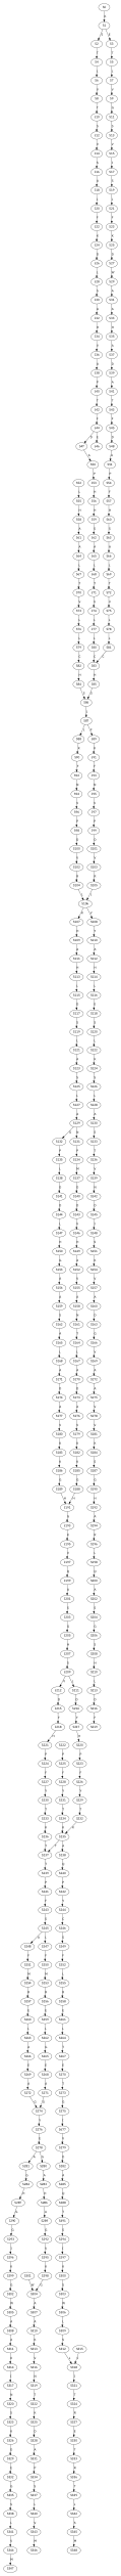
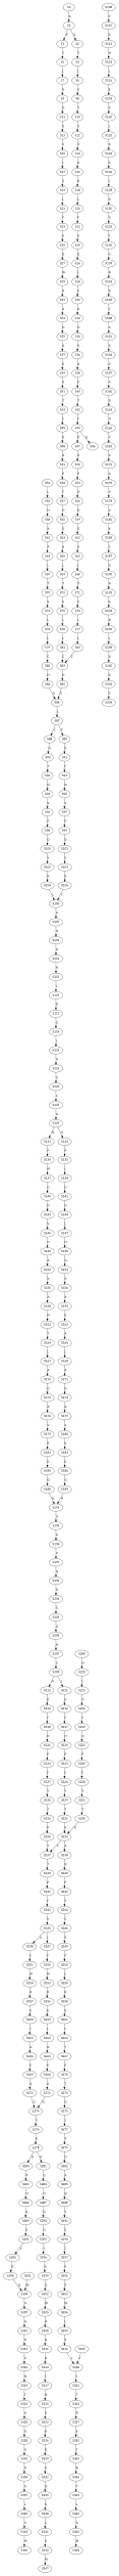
  strict digraph {
    fontname="IBM Plex Sans"
    node [fontname="IBM Plex Sans"]
    edge [fontname="IBM Plex Sans"]
    S0
    S1
    S2
    S3
    S4
    S5
    S6
    S7
    S8
    S9
    S10
    S11
    S12
    S13
    S14
    S15
    S16
    S17
    S18
    S19
    S20
    S21
    S22
    S23
    S24
    S25
    S26
    S27
    S28
    S29
    S30
    S31
    S32
    S33
    S34
    S35
    S36
    S37
    S38
    S39
    S40
    S41
    S42
    S43
    S44
    S45
    S46
    S47
    S48
    S50
    S51
    S53
    S54
    S52
    S55
    S56
    S57
    S58
    S59
    S60
    S61
    S62
    S63
    S64
    S65
    S66
    S67
    S68
    S69
    S70
    S71
    S72
    S73
    S74
    S75
    S76
    S77
    S78
    S79
    S80
    S81
    S82
    S83
    S84
    S85
    S86
    S87
    S88
    S89
    S90
    S91
    S92
    S93
    S94
    S95
    S96
    S97
    S98
    S99
    S100
    S101
    S102
    S103
    S104
    S105
    S106
    S107
    S108
    S109
    S110
    S111
    S112
    S113
    S114
    S115
    S116
    S117
    S118
    S119
    S120
    S121
    S122
    S123
    S124
    S125
    S126
    S127
    S128
    S129
    S130
    S131
    S132
    S133
    S134
    S135
    S136
    S137
    S138
    S139
    S140
    S141
    S142
    S143
    S144
    S145
    S146
    S147
    S148
    S149
    S150
    S151
    S152
    S153
    S154
    S155
    S156
    S157
    S158
    S159
    S160
    S161
    S162
    S163
    S164
    S165
    S166
    S167
    S168
    S169
    S170
    S171
    S172
    S173
    S174
    S175
    S176
    S177
    S178
    S179
    S180
    S181
    S182
    S183
    S184
    S185
    S186
    S187
    S188
    S189
    S190
    S191
    S192
    S193
    S194
    S195
    S196
    S197
    S198
    S199
    S200
    S201
    S202
    S203
    S204
    S205
-   S206
    S207
    S208
    S209
    S210
    S211
    S212
    S213
    S214
    S215
    S216
    S217
    S218
    S219
    S220
    S221
    S222
    S223
    S224
    S225
    S226
    S227
    S228
    S229
    S230
    S231
    S232
    S233
    S234
    S235
    S236
    S237
    S238
    S239
    S240
    S241
    S242
    S243
    S244
    S245
    S246
    S247
    S248
    S249
    S250
    S251
    S252
    S253
    S254
    S255
    S256
    S257
    S258
    S259
    S260
    S261
    S262
    S263
    S264
    S265
    S266
    S267
    S268
    S269
    S270
    S271
    S272
    S273
    S274
    S275
    S276
    n277 [label=S677]
    S278
    S279
    S280
    S281
    S282
    S283
    S284
    S285
    S286
    S287
    S288
    S289
    S290
    n291 [label=S491]
    S292
    S293
    S294
    S295
    S296
    S297
    S298
    S299
    S300
    S304
    S302
    S303
    S301
    S305
    S306
    S307
    S308
    S309
    S310
    S311
    S312
    S313
    S314
    S318
    S316
    S317
    S315
    S319
    S320
    S321
    S322
    S323
    S324
    S325
    S326
    S327
    S328
    S329
    S330
    S331
    S332
    S333
    S334
    S335
    S336
    S337
    S338
    S339
    S340
    S341
    S342
    S343
    S344
    S345
    S346
    S347
    S348
    S0 -> S1 [label=K]
    S1 -> S2 [label=S]
    S1 -> S3 [label=E]
    S2 -> S4 [label=T]
    S3 -> S5 [label=T]
    S4 -> S6 [label=L]
    S5 -> S7 [label=L]
    S6 -> S8 [label=V]
    S7 -> S9 [label=V]
    S8 -> S10 [label=T]
    S9 -> S11 [label=G]
    S10 -> S12 [label=S]
    S11 -> S13 [label=S]
    S12 -> S14 [label=V]
    S13 -> S15 [label=V]
    S14 -> S16 [label=S]
    S15 -> S17 [label=I]
    S16 -> S18 [label=A]
    S17 -> S19 [label=S]
    S18 -> S20 [label=L]
    S19 -> S21 [label=L]
    S20 -> S22 [label=F]
    S21 -> S23 [label=F]
    S22 -> S24 [label=K]
    S23 -> S25 [label=K]
    S24 -> S26 [label=D]
    S25 -> S27 [label=D]
    S26 -> S28 [label=L]
    S27 -> S29 [label=W]
    S28 -> S30 [label=S]
    S29 -> S31 [label=A]
    S30 -> S32 [label=A]
    S31 -> S33 [label=A]
    S32 -> S34 [label=H]
    S33 -> S35 [label=H]
    S34 -> S36 [label=V]
    S35 -> S37 [label=A]
    S36 -> S38 [label=A]
    S37 -> S39 [label=D]
    S38 -> S40 [label=P]
    S39 -> S41 [label=A]
    S40 -> S42 [label=T]
    S41 -> S43 [label=T]
    S42 -> S44 [label=F]
    S43 -> S45 [label=F]
    S44 -> S46 [label=E]
    S44 -> S47 [label=D]
    S45 -> S48 [label=D]
    S47 -> S50 [label=A]
    S48 -> S51 [label=A]
    S50 -> S53 [label=P]
    S51 -> S54 [label=P]
    S53 -> S56 [label=H]
    S54 -> S57 [label=F]
    S52 -> S55 [label=L]
    S55 -> S58 [label=H]
    S56 -> S59 [label=H]
    S57 -> S60 [label=H]
    S58 -> S61 [label=A]
    S59 -> S62 [label=S]
    S60 -> S63 [label=S]
    S61 -> S64 [label=A]
    S62 -> S65 [label=A]
    S63 -> S66 [label=A]
    S64 -> S67 [label=L]
    S65 -> S68 [label=L]
    S66 -> S69 [label=L]
    S67 -> S70 [label=T]
    S68 -> S71 [label=T]
    S69 -> S72 [label=T]
    S70 -> S73 [label=V]
    S71 -> S74 [label=V]
    S72 -> S75 [label=V]
    S73 -> S76 [label=L]
    S74 -> S77 [label=L]
    S75 -> S78 [label=L]
    S76 -> S79 [label=L]
    S77 -> S80 [label=L]
    S78 -> S81 [label=L]
    S79 -> S82 [label=C]
    S80 -> S83 [label=C]
    S81 -> S83 [label=C]
    S82 -> S84 [label=H]
    S83 -> S85 [label=H]
    S84 -> S86 [label=S]
    S85 -> S86 [label=S]
    S86 -> S87 [label=L]
    S87 -> S88 [label=L]
    S87 -> S89 [label=F]
    S88 -> S90 [label=K]
    S89 -> S91 [label=K]
    S90 -> S92 [label=F]
    S91 -> S93 [label=F]
    S92 -> S94 [label=N]
    S93 -> S95 [label=N]
    S94 -> S96 [label=V]
    S95 -> S97 [label=V]
    S96 -> S98 [label=P]
    S97 -> S99 [label=P]
    S98 -> S100 [label=D]
    S99 -> S101 [label=D]
    S100 -> S102 [label=V]
    S101 -> S103 [label=V]
    S102 -> S104 [label=R]
    S103 -> S105 [label=R]
    S104 -> S106 [label=L]
    S105 -> S106 [label=L]
    S106 -> S107 [label=K]
-   S106 -> S108 [label=V]
    S107 -> S109 [label=H]
    S108 -> S110 [label=Y]
    S109 -> S111 [label=A]
    S110 -> S112 [label=A]
    S111 -> S113 [label=H]
    S112 -> S114 [label=H]
    S113 -> S115 [label=L]
    S114 -> S116 [label=L]
    S115 -> S117 [label=D]
    S116 -> S118 [label=E]
    S117 -> S119 [label=S]
    S118 -> S120 [label=S]
    S119 -> S121 [label=L]
    S120 -> S122 [label=L]
    S121 -> S123 [label=A]
    S122 -> S124 [label=K]
    S123 -> S125 [label=S]
    S124 -> S126 [label=S]
    S125 -> S127 [label=L]
    S126 -> S128 [label=L]
    S127 -> S129 [label=A]
    S128 -> S130 [label=A]
    S129 -> S131 [label=N]
    S129 -> S132 [label=G]
    S130 -> S133 [label=S]
    S131 -> S134 [label=P]
    S132 -> S135 [label=P]
    S133 -> S136 [label=T]
    S134 -> S137 [label=M]
    S135 -> S138 [label=L]
    S136 -> S139 [label=V]
    S137 -> S140 [label=D]
    S138 -> S141 [label=D]
    S139 -> S142 [label=N]
    S140 -> S143 [label=D]
    S141 -> S144 [label=D]
    S142 -> S145 [label=D]
    S143 -> S146 [label=V]
    S144 -> S147 [label=L]
    S145 -> S148 [label=I]
    S146 -> S149 [label=H]
    S147 -> S150 [label=H]
    S148 -> S151 [label=S]
    S149 -> S152 [label=A]
    S150 -> S153 [label=G]
    S151 -> S154 [label=K]
    S152 -> S155 [label=V]
    S153 -> S156 [label=A]
    S154 -> S157 [label=V]
    S155 -> S158 [label=A]
    S156 -> S159 [label=A]
    S157 -> S160 [label=A]
    S158 -> S161 [label=N]
    S159 -> S162 [label=S]
    S160 -> S163 [label=D]
    S161 -> S164 [label=T]
    S162 -> S165 [label=A]
    S163 -> S166 [label=G]
    S164 -> S167 [label=L]
    S165 -> S168 [label=L]
    S166 -> S169 [label=V]
    S167 -> S170 [label=A]
    S168 -> S171 [label=A]
    S169 -> S172 [label=A]
    S170 -> S173 [label=D]
    S171 -> S174 [label=D]
    S172 -> S175 [label=A]
    S173 -> S176 [label=A]
    S174 -> S177 [label=A]
    S175 -> S178 [label=V]
    S176 -> S179 [label=V]
    S177 -> S180 [label=V]
    S178 -> S181 [label=V]
    S179 -> S182 [label=K]
    S180 -> S183 [label=K]
    S181 -> S184 [label=K]
    S182 -> S185 [label=K]
    S183 -> S186 [label=K]
    S184 -> S187 [label=S]
    S185 -> S188 [label=G]
    S186 -> S189 [label=G]
    S187 -> S190 [label=G]
    S188 -> S191 [label=H]
    S189 -> S191 [label=H]
    S190 -> S192 [label=H]
    S191 -> S193 [label=G]
    S192 -> S194 [label=A]
    S193 -> S195 [label=K]
    S194 -> S196 [label=R]
    S195 -> S197 [label=V]
    S196 -> S198 [label=L]
    S197 -> S199 [label=Q]
    S198 -> S200 [label=Q]
    S199 -> S201 [label=A]
    S200 -> S202 [label=A]
    S201 -> S203 [label=S]
    S202 -> S204 [label=S]
    S203 -> S205 [label=G]
-   S204 -> S206 [label=G]
    S205 -> S207 [label=H]
-   S206 -> S208 [label=S]
    S207 -> S209 [label=S]
    S208 -> S210 [label=H]
    S209 -> S211 [label=L]
    S209 -> S212 [label=V]
    S210 -> S213 [label=L]
    S211 -> S214 [label=D]
    S212 -> S215 [label=D]
    S213 -> S216 [label=D]
    S214 -> S217 [label=F]
    S215 -> S218 [label=F]
    S216 -> S219 [label=F]
    S217 -> S220 [label=H]
    S218 -> S221 [label=H]
+   S219 -> S222 [label=H]
    S220 -> S223 [label=P]
    S221 -> S224 [label=P]
    S222 -> S225 [label=P]
    S223 -> S226 [label=F]
    S224 -> S227 [label=F]
    S225 -> S228 [label=F]
    S226 -> S229 [label=Y]
    S227 -> S230 [label=Y]
    S228 -> S231 [label=Y]
    S229 -> S232 [label=T]
    S230 -> S233 [label=T]
    S231 -> S234 [label=T]
    S232 -> S235 [label=K]
    S233 -> S236 [label=K]
    S234 -> S235 [label=K]
    S235 -> S237 [label=T]
    S235 -> S238 [label=A]
    S236 -> S237 [label=T]
    S237 -> S239 [label=T]
    S238 -> S240 [label=Q]
    S239 -> S241 [label=P]
    S240 -> S242 [label=P]
    S241 -> S243 [label=F]
    S242 -> S244 [label=Y]
    S243 -> S245 [label=S]
    S244 -> S246 [label=C]
    S245 -> S247 [label=L]
    S245 -> S248 [label=A]
    S246 -> S249 [label=S]
    S247 -> S250 [label=F]
    S248 -> S251 [label=F]
    S249 -> S252 [label=F]
    S250 -> S253 [label=M]
    S251 -> S254 [label=M]
    S252 -> S255 [label=L]
    S253 -> S256 [label=R]
    S254 -> S257 [label=R]
    S255 -> S258 [label=R]
    S256 -> S259 [label=E]
    S257 -> S260 [label=E]
    S258 -> S261 [label=E]
    S259 -> S262 [label=L]
    S260 -> S263 [label=L]
    S261 -> S264 [label=L]
    S262 -> S265 [label=G]
    S263 -> S266 [label=A]
    S264 -> S267 [label=T]
    S265 -> S268 [label=E]
    S266 -> S269 [label=E]
    S267 -> S270 [label=E]
    S268 -> S271 [label=A]
    S269 -> S272 [label=A]
    S270 -> S273 [label=T]
    S271 -> S274 [label=G]
    S272 -> S274 [label=G]
    S273 -> S275 [label=G]
    S274 -> S276 [label=Y]
    S275 -> n277 [label=I]
    S276 -> S278 [label=E]
    n277 -> S279 [label=V]
    S278 -> S280 [label=G]
    S278 -> S281 [label=A]
    S279 -> S282 [label=D]
    S280 -> S283 [label=A]
    S281 -> S284 [label=G]
    S282 -> S285 [label=A]
    S283 -> S286 [label=H]
    S284 -> S287 [label=H]
    S285 -> S288 [label=Q]
    S286 -> S289 [label=A]
    S287 -> S290 [label=G]
    S288 -> n291 [label=T]
    S289 -> S292 [label=G]
    S290 -> S293 [label=G]
    n291 -> S294 [label=S]
    S292 -> S295 [label=V]
    S293 -> S296 [label=I]
    S294 -> S297 [label=I]
    S295 -> S298 [label=K]
    S296 -> S299 [label=K]
    S297 -> S300 [label=K]
    S298 -> S304 [label=G]
    S299 -> S302 [label=G]
    S300 -> S303 [label=S]
    S304 -> S307 [label=A]
    S302 -> S305 [label=W]
    S303 -> S306 [label=W]
    S301 -> S304 [label=W]
    S305 -> S308 [label=A]
    S306 -> S309 [label=L]
    S307 -> S310 [label=A]
    S308 -> S311 [label=A]
    S309 -> S312 [label=S]
    S310 -> S313 [label=K]
    S311 -> S314 [label=K]
    S312 -> S318 [label=L]
    S313 -> S316 [label=V]
    S314 -> S317 [label=I]
    S318 -> S321 [label=I]
    S316 -> S319 [label=N]
    S317 -> S320 [label=N]
    S315 -> S318 [label=I]
    S319 -> S322 [label=T]
    S320 -> S323 [label=S]
    S321 -> S324 [label=T]
    S322 -> S325 [label=K]
    S323 -> S326 [label=K]
    S324 -> S327 [label=R]
    S325 -> S328 [label=D]
    S326 -> S329 [label=D]
    S327 -> S330 [label=E]
    S328 -> S331 [label=A]
    S329 -> S332 [label=E]
    S330 -> S333 [label=T]
    S331 -> S334 [label=P]
    S332 -> S335 [label=G]
    S333 -> S336 [label=R]
    S334 -> S337 [label=S]
    S335 -> S338 [label=S]
    S336 -> S339 [label=T]
    S337 -> S340 [label=L]
    S338 -> S341 [label=L]
    S339 -> S342 [label=L]
    S340 -> S343 [label=V]
    S341 -> S344 [label=V]
    S342 -> S345 [label=S]
    S343 -> S346 [label=M]
    S344 -> S347 [label=M]
    S345 -> S348 [label=M]
  }
